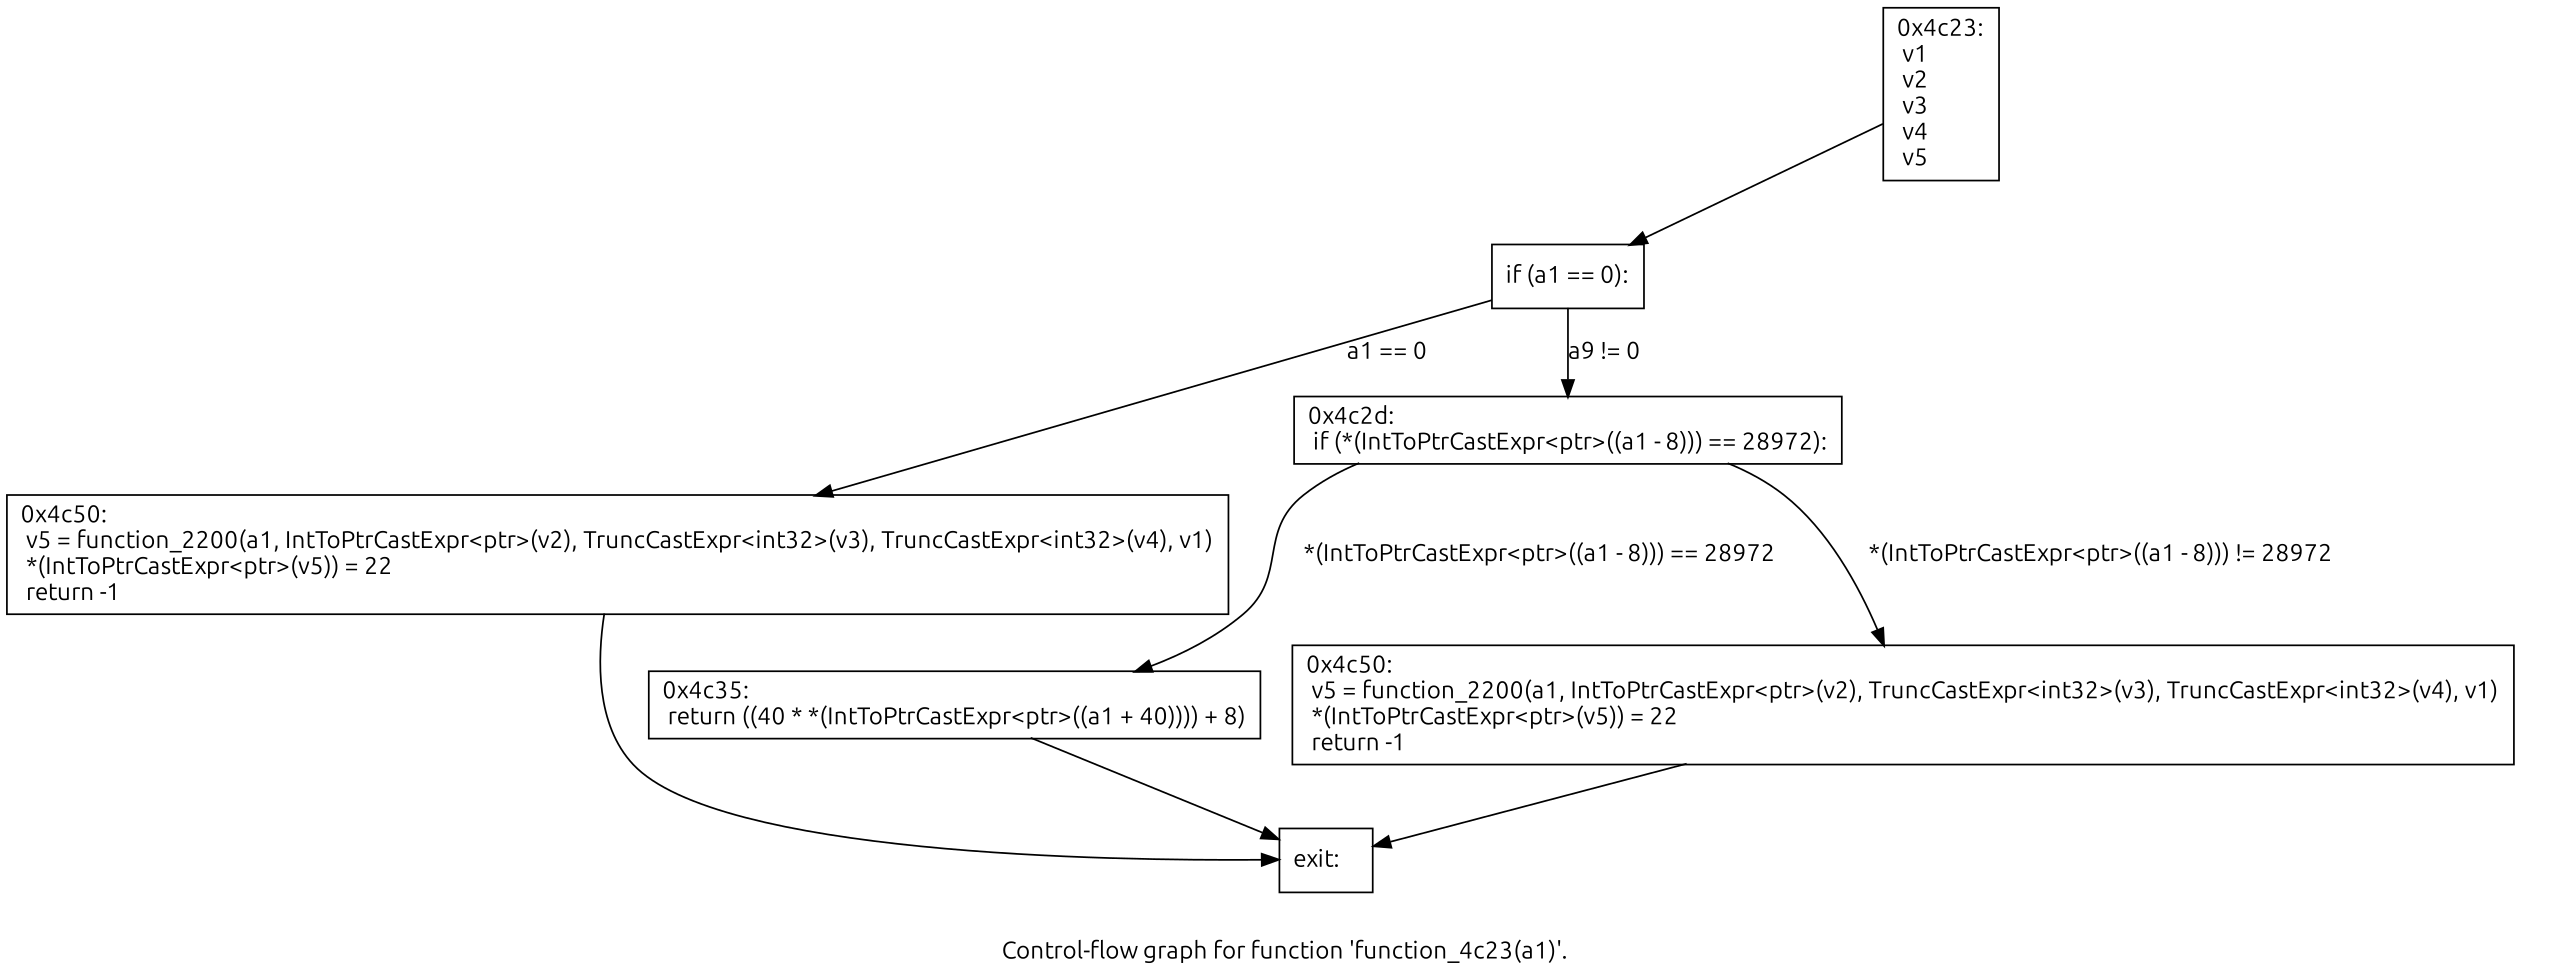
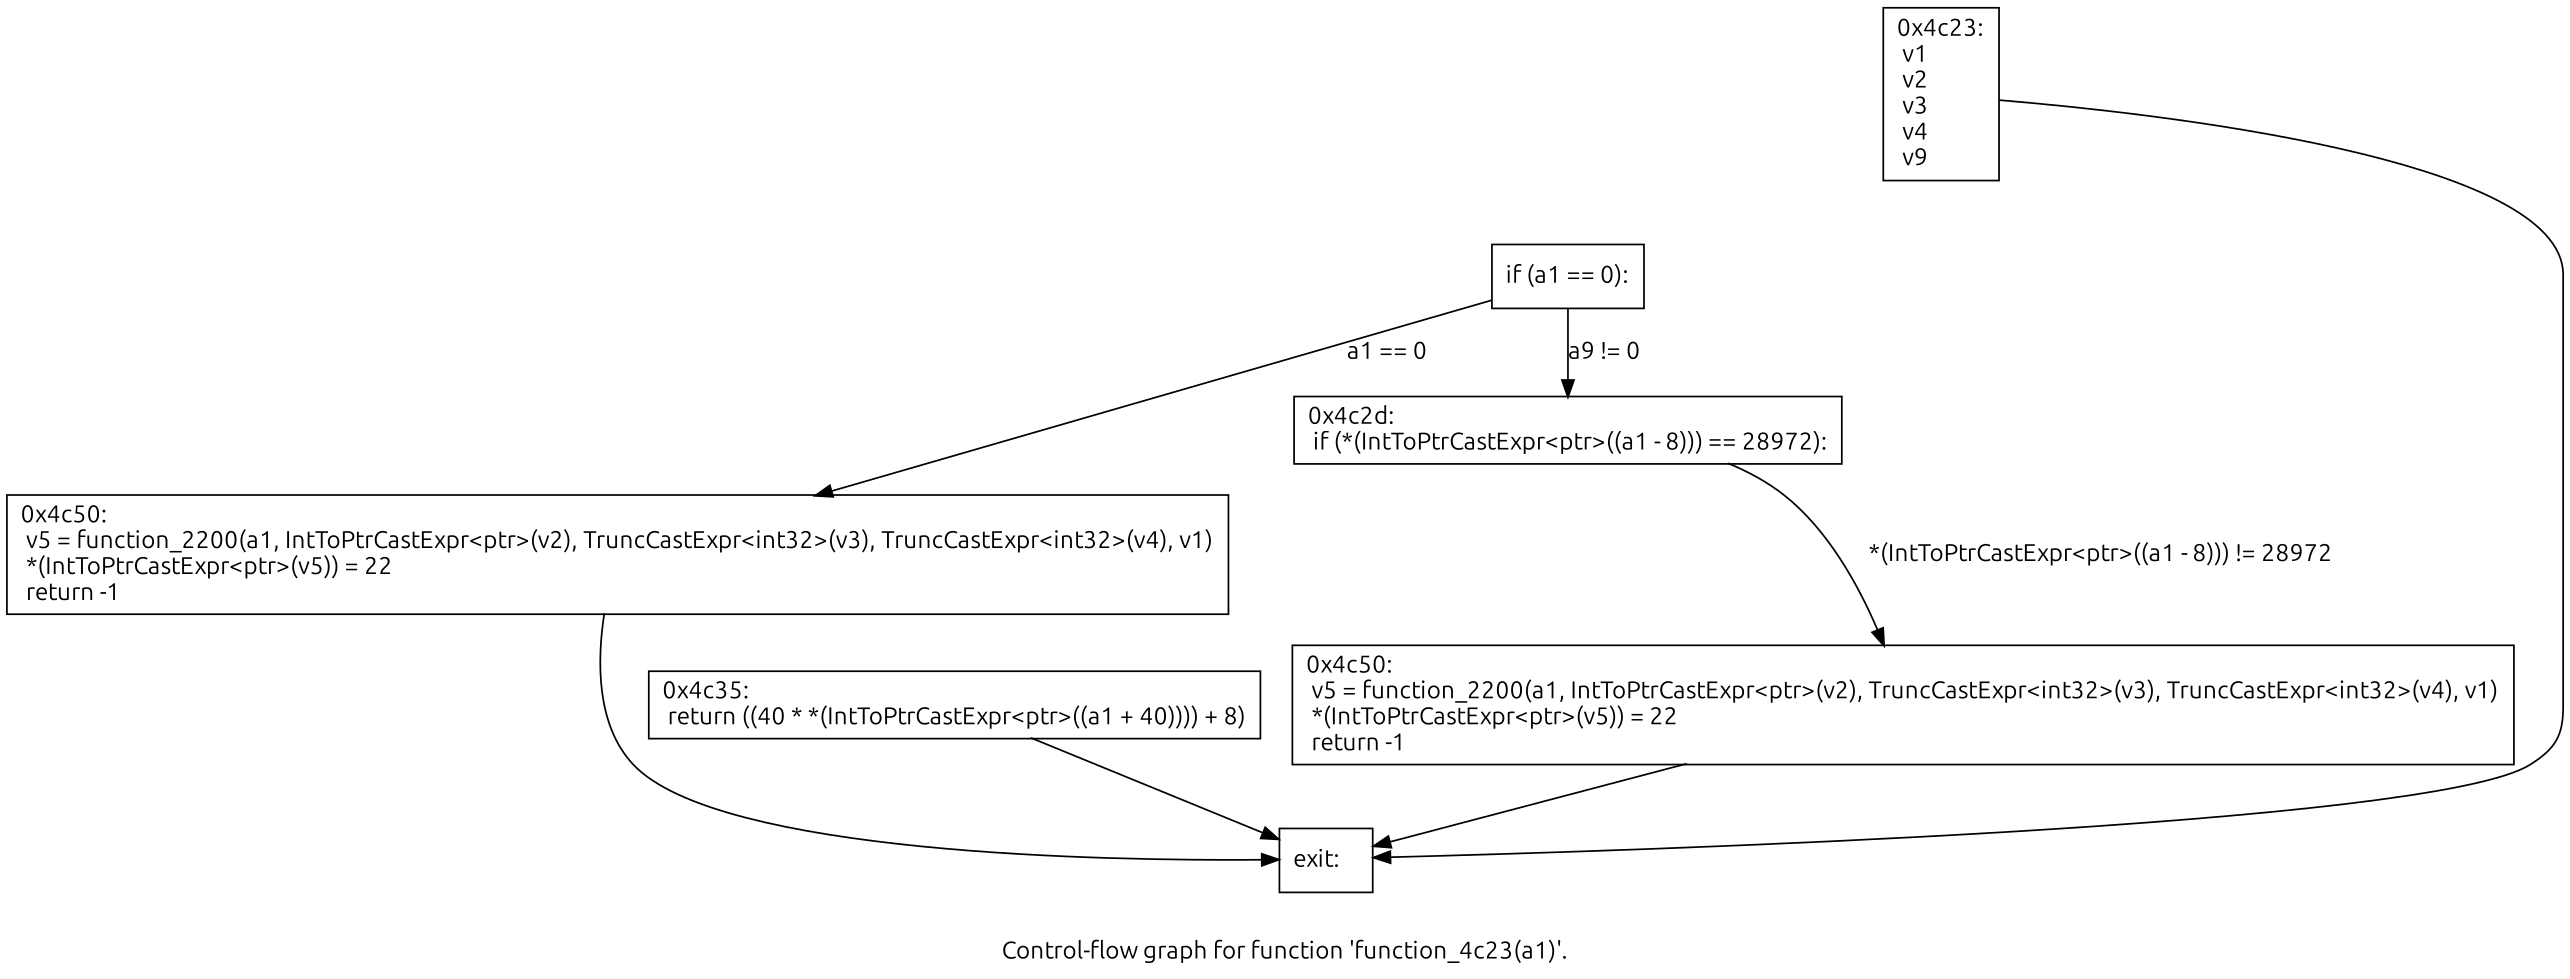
  digraph {
    fontname=Ubuntu
    label="Control-flow graph for function 'function_4c23(a1)'."
    node [fontname=Ubuntu shape=record]
    edge [fontname=Ubuntu]
-   n1 [label="{0x4c23:\l  v1\l  v2\l  v3\l  v4\l  v5\l}"]
+   n1 [label="{0x4c23:\l  v1\l  v2\l  v3\l  v4\l  v9\l}"]
    n2 [label="{  if (a1 == 0):\l}"]
    n3 [label="{0x4c50:\l  v5 = function_2200(a1, IntToPtrCastExpr\<ptr\>(v2), TruncCastExpr\<int32\>(v3), TruncCastExpr\<int32\>(v4), v1)\l  *(IntToPtrCastExpr\<ptr\>(v5)) = 22\l  return -1\l}"]
    n4 [label="{0x4c2d:\l  if (*(IntToPtrCastExpr\<ptr\>((a1 - 8))) == 28972):\l}"]
    n5 [label="{exit:\l}"]
    n6 [label="{0x4c35:\l  return ((40 * *(IntToPtrCastExpr\<ptr\>((a1 + 40)))) + 8)\l}"]
    n7 [label="{0x4c50:\l  v5 = function_2200(a1, IntToPtrCastExpr\<ptr\>(v2), TruncCastExpr\<int32\>(v3), TruncCastExpr\<int32\>(v4), v1)\l  *(IntToPtrCastExpr\<ptr\>(v5)) = 22\l  return -1\l}"]
-   n1 -> n2
+   n1 -> n5
    n2 -> n3 [label="a1 == 0"]
    n2 -> n4 [label="a9 != 0"]
    n3 -> n5
-   n4 -> n6 [label="*(IntToPtrCastExpr\<ptr\>((a1 - 8))) == 28972"]
    n4 -> n7 [label="*(IntToPtrCastExpr\<ptr\>((a1 - 8))) != 28972"]
    n6 -> n5
    n7 -> n5
  }
